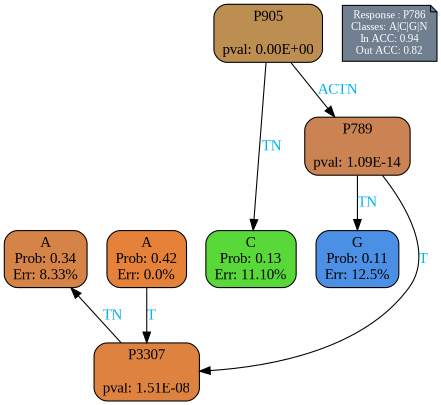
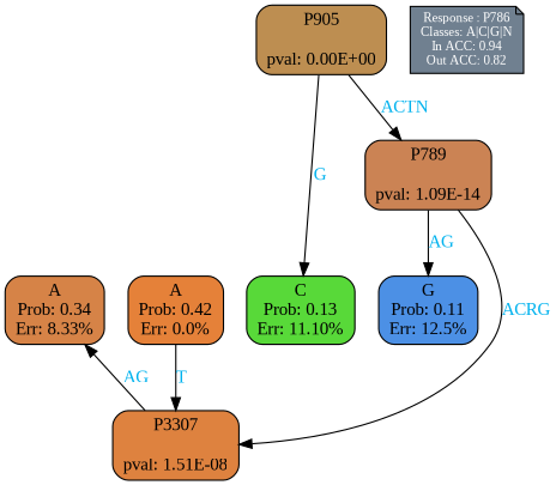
  digraph {
    fontname="Liberation Serif"
    ranksep=equally
    splines=polylines
    node [color=black fontname="Liberation Serif" shape=box style="filled, rounded"]
    edge [fontcolor=deepskyblue2 fontname="Liberation Serif"]
    n1 [fillcolor="#d68347" label="A\nProb: 0.34\nErr: 8.33%"]
    n2 [fillcolor="#e58139" label="A\nProb: 0.42\nErr: 0.0%"]
    n3 [fillcolor="#4c90e5" label="G\nProb: 0.11\nErr: 12.5%"]
    n4 [fillcolor="#58d939" label="C\nProb: 0.13\nErr: 11.10%"]
    n5 [align=left fillcolor=slategray fontcolor=white fontsize=10 label="Response : P786\nClasses: A|C|G|N\nIn ACC: 0.94\nOut ACC: 0.82\n" shape=note style=filled]
    n6 [fillcolor="#bd8e51" label="P905\n\npval: 0.00E+00"]
    n7 [fillcolor="#de823f" label="P3307\n\npval: 1.51E-08"]
    n8 [fillcolor="#cb8354" label="P789\n\npval: 1.09E-14"]
    subgraph sub_1 {
      rank=same
      n1
      n2
      n3
      n4
    }
    subgraph sub_2 {
      rank=same
      n5
      n6
    }
    n2 -> n7 [label=T]
-   n6 -> n4 [label=TN]
+   n6 -> n4 [label=G]
    n6 -> n8 [label=ACTN]
-   n7 -> n1 [label=TN]
-   n8 -> n3 [label=TN]
-   n8 -> n7 [label=T]
+   n7 -> n1 [label=AG]
+   n8 -> n3 [label=AG]
+   n8 -> n7 [label=ACRG]
  }
